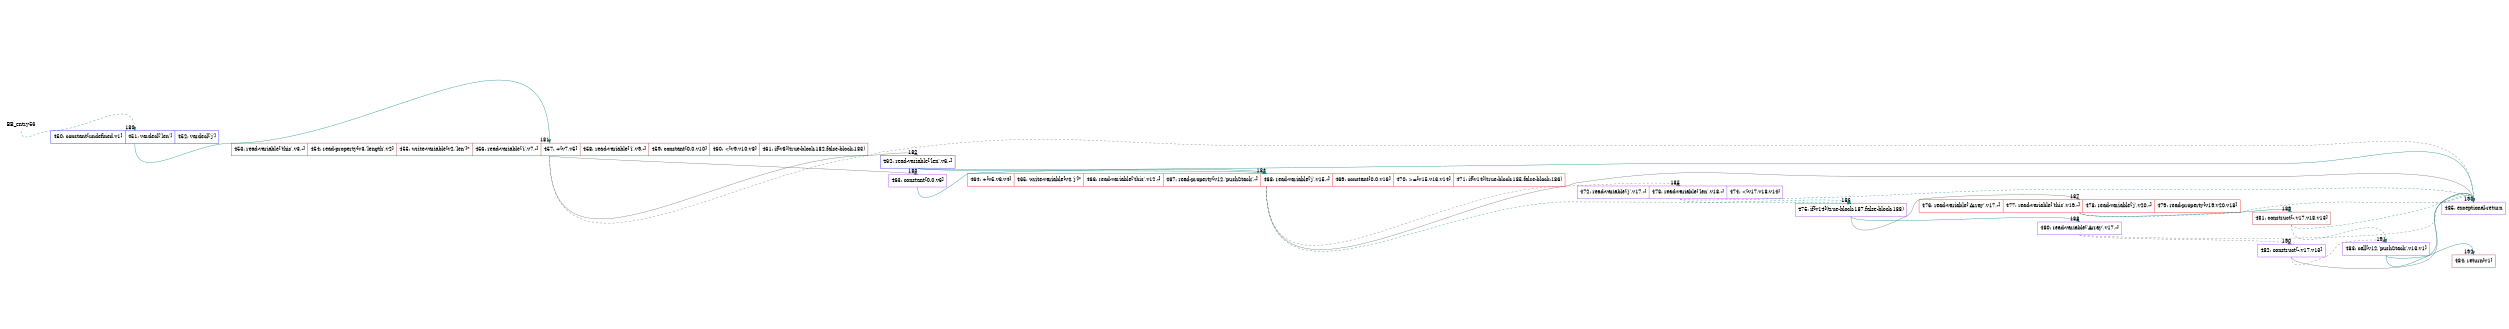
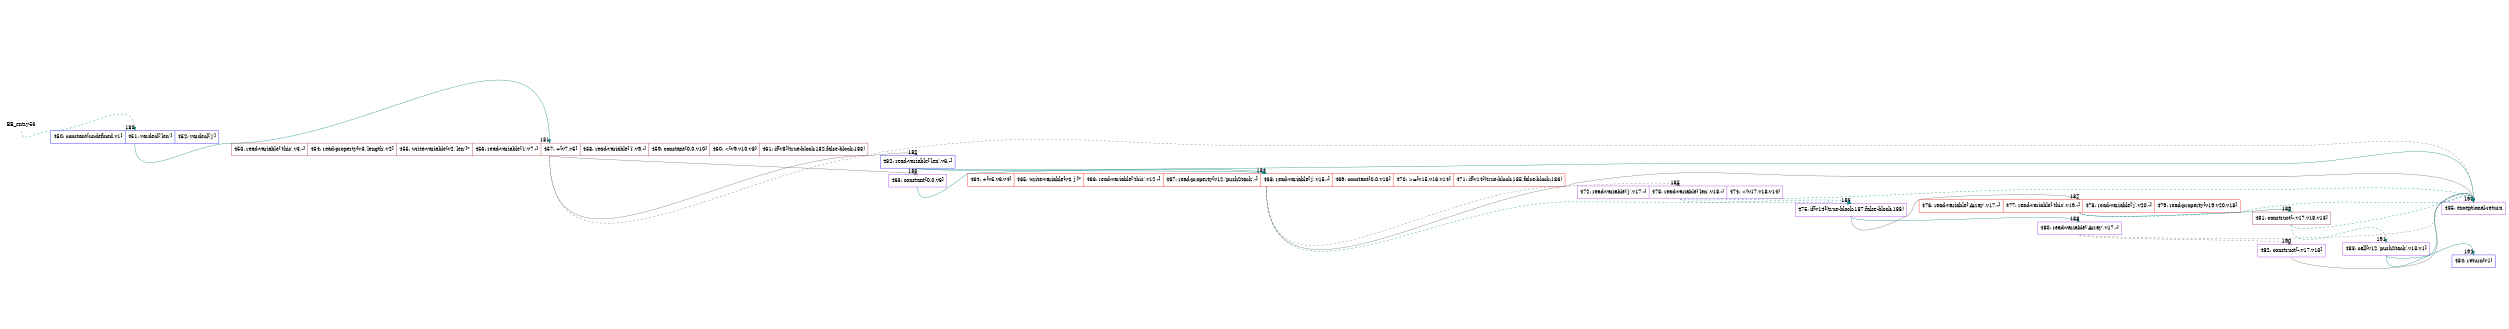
  digraph {
    rankdir=LR
    node [color=purple shape=record]
    edge [color=teal headport=n style=solid tailport=s]
    n1 [color=blue label=BB_entry56 shape=none]
    n2 [color=blue label="{450: constant[undefined,v1]|451: vardecl['len']|452: vardecl['j']}"]
    n3 [color=brown label="{453: read-variable['this',v3,-]|454: read-property[v3,'length',v2]|455: write-variable[v2,'len']*|456: read-variable['i',v7,-]|457: +[v7,v5]|458: read-variable['i',v9,-]|459: constant[0.0,v10]|460: \<[v9,v10,v8]|461: if[v8](true-block:182,false-block:183)}"]
    n4 [color=blue label="{462: read-variable['len',v6,-]}"]
    n5 [label="{463: constant[0.0,v6]}"]
    n6 [label="{485: exceptional-return}"]
    n7 [color=red label="{464: +[v5,v6,v4]|465: write-variable[v4,'j']*|466: read-variable['this',v12,-]|467: read-property[v12,'pushStack',-]|468: read-variable['j',v15,-]|469: constant[0.0,v16]|470: \>=[v15,v16,v14]|471: if[v14](true-block:185,false-block:186)}"]
    n8 [label="{475: if[v14](true-block:187,false-block:188)}"]
    n9 [label="{472: read-variable['j',v17,-]|473: read-variable['len',v18,-]|474: \<[v17,v18,v14]}"]
    n10 [color=red label="{476: read-variable['Array',v17,-]|477: read-variable['this',v19,-]|478: read-variable['j',v20,-]|479: read-property[v19,v20,v18]}"]
    n11 [label="{480: read-variable['Array',v17,-]}"]
    n12 [color=brown label="{481: construct[-,v17,v18,v13]}"]
    n13 [label="{482: construct[-,v17,v13]}"]
    n14 [label="{483: call[v12,'pushStack',v13,v1]}"]
-   n15 [color=brown label="{484: return[v1]}"]
+   n15 [color=blue label="{484: return[v1]}"]
    n1 -> n2 [headlabel="    180" style=dashed]
    n2 -> n3 [headlabel="      181"]
    n3 -> n4 [color=gray40 headlabel="      182"]
    n3 -> n5 [color=gray40 headlabel="      183"]
    n3 -> n6 [color=gray40 headlabel="      193" style=dashed]
    n4 -> n6
    n4 -> n7 [headlabel="      184"]
    n5 -> n7
    n7 -> n6 [color=gray40]
    n7 -> n8 [headlabel="      186" style=dashed]
    n7 -> n9 [color=gray40 headlabel="      185" style=dashed]
    n8 -> n10 [color=gray40 headlabel="      187"]
    n8 -> n11 [headlabel="      188"]
    n9 -> n6 [style=dashed]
    n9 -> n8 [style=dashed]
    n10 -> n6 [style=dashed]
    n10 -> n12 [headlabel="      189"]
    n11 -> n6 [color=gray40 style=dashed]
    n11 -> n13 [color=gray40 headlabel="      190" style=dashed]
    n12 -> n6 [style=dashed]
    n12 -> n14 [headlabel="      191" style=dashed]
    n13 -> n6 [color=gray40]
-   n13 -> n14 [color=gray40 style=dashed]
    n14 -> n6
    n14 -> n15 [headlabel="      192"]
  }
